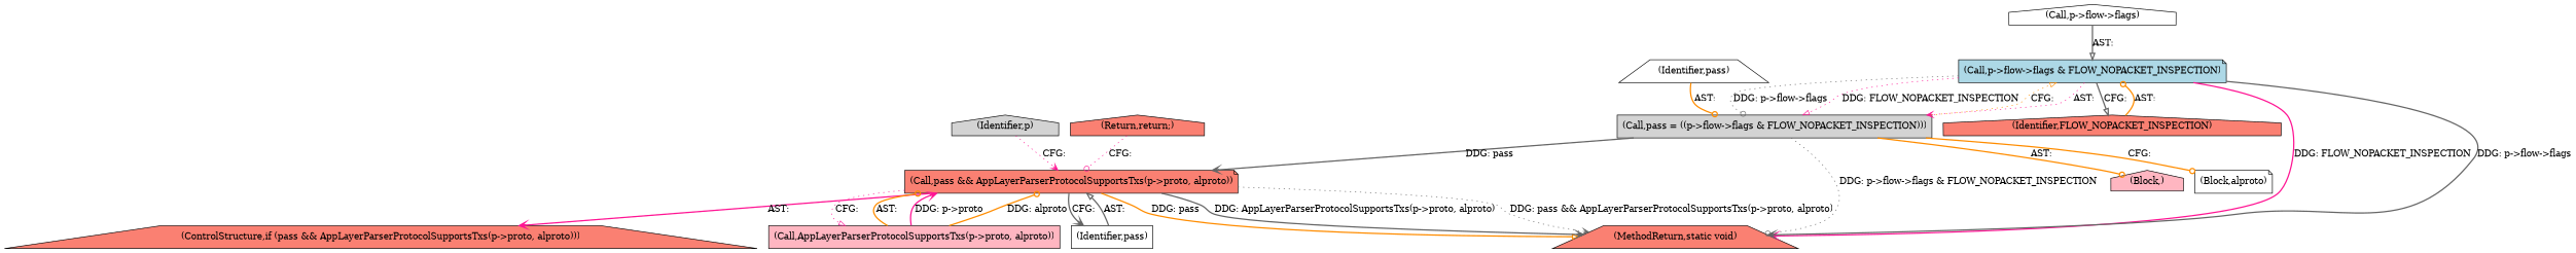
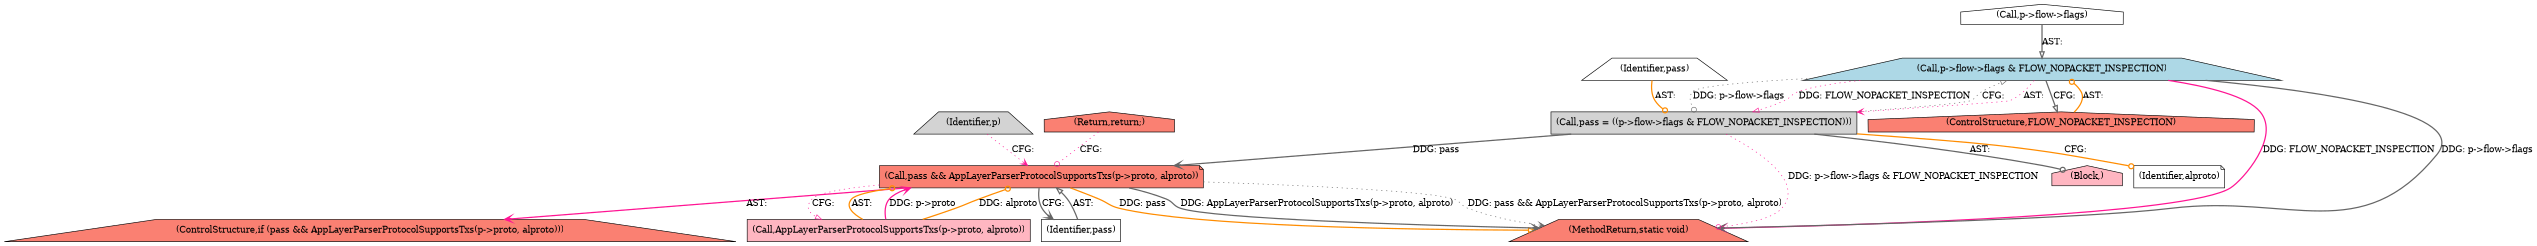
  digraph {
    node [fillcolor=salmon shape=house style=filled]
    edge [arrowhead=vee color=gray40 style=bold]
-   n1 [fillcolor=lightblue label="(Call,p->flow->flags & FLOW_NOPACKET_INSPECTION)" shape=note]
+   n1 [fillcolor=lightblue label="(Call,p->flow->flags & FLOW_NOPACKET_INSPECTION)" shape=trapezium]
    n2 [fillcolor=lightgrey label="(Call,pass = ((p->flow->flags & FLOW_NOPACKET_INSPECTION)))" shape=box]
-   n3 [label="(Identifier,FLOW_NOPACKET_INSPECTION)"]
+   n3 [label="(ControlStructure,FLOW_NOPACKET_INSPECTION)"]
    n4 [label="(MethodReturn,static void)" shape=trapezium]
    n5 [label="(Call,pass && AppLayerParserProtocolSupportsTxs(p->proto, alproto))" shape=note]
    n6 [fillcolor=lightpink label="(Block,)"]
-   n7 [fillcolor=white label="(Block,alproto)" shape=note]
+   n7 [fillcolor=white label="(Identifier,alproto)" shape=note]
    n8 [label="(ControlStructure,if (pass && AppLayerParserProtocolSupportsTxs(p->proto, alproto)))" shape=trapezium]
    n9 [fillcolor=lightpink label="(Call,AppLayerParserProtocolSupportsTxs(p->proto, alproto))" shape=box]
    n10 [fillcolor=white label="(Identifier,pass)" shape=box]
-   n11 [fillcolor=lightgrey label="(Identifier,p)"]
+   n11 [fillcolor=lightgrey label="(Identifier,p)" shape=trapezium]
    n12 [fillcolor=white label="(Identifier,pass)" shape=trapezium]
    n13 [label="(Return,return;)"]
    n14 [fillcolor=white label="(Call,p->flow->flags)"]
    n1 -> n2 [color=deeppink label="AST: " style=dotted]
    n1 -> n2 [arrowhead=odot label="DDG: p->flow->flags" style=dotted]
    n1 -> n2 [arrowhead=onormal color=deeppink label="DDG: FLOW_NOPACKET_INSPECTION" style=dotted]
    n1 -> n3 [arrowhead=onormal label="CFG: "]
    n1 -> n4 [color=deeppink label="DDG: FLOW_NOPACKET_INSPECTION"]
    n1 -> n4 [label="DDG: p->flow->flags"]
-   n2 -> n1 [arrowhead=onormal color=darkorange label="CFG: " style=dotted]
-   n2 -> n4 [arrowhead=odot label="DDG: p->flow->flags & FLOW_NOPACKET_INSPECTION" style=dotted]
+   n2 -> n1 [arrowhead=onormal label="CFG: " style=dotted]
+   n2 -> n4 [arrowhead=odot color=deeppink label="DDG: p->flow->flags & FLOW_NOPACKET_INSPECTION" style=dotted]
    n2 -> n5 [label="DDG: pass"]
-   n2 -> n6 [arrowhead=odot color=darkorange label="AST: "]
+   n2 -> n6 [arrowhead=odot label="AST: "]
    n2 -> n7 [arrowhead=odot color=darkorange label="CFG: "]
    n3 -> n1 [arrowhead=odot color=darkorange label="AST: "]
    n5 -> n4 [arrowhead=onormal color=darkorange label="DDG: pass"]
    n5 -> n4 [label="DDG: AppLayerParserProtocolSupportsTxs(p->proto, alproto)"]
    n5 -> n4 [label="DDG: pass && AppLayerParserProtocolSupportsTxs(p->proto, alproto)" style=dotted]
    n5 -> n8 [color=deeppink label="AST: "]
    n5 -> n9 [arrowhead=onormal color=deeppink label="CFG: " style=dotted]
    n5 -> n10 [label="CFG: "]
    n9 -> n5 [arrowhead=odot color=darkorange label="AST: "]
    n9 -> n5 [color=deeppink label="DDG: p->proto"]
    n9 -> n5 [arrowhead=odot color=darkorange label="DDG: alproto"]
    n10 -> n5 [arrowhead=onormal label="AST: "]
    n11 -> n5 [color=deeppink label="CFG: " style=dotted]
    n12 -> n2 [arrowhead=odot color=darkorange label="AST: "]
    n13 -> n5 [arrowhead=odot color=deeppink label="CFG: " style=dotted]
    n14 -> n1 [arrowhead=onormal label="AST: "]
  }
